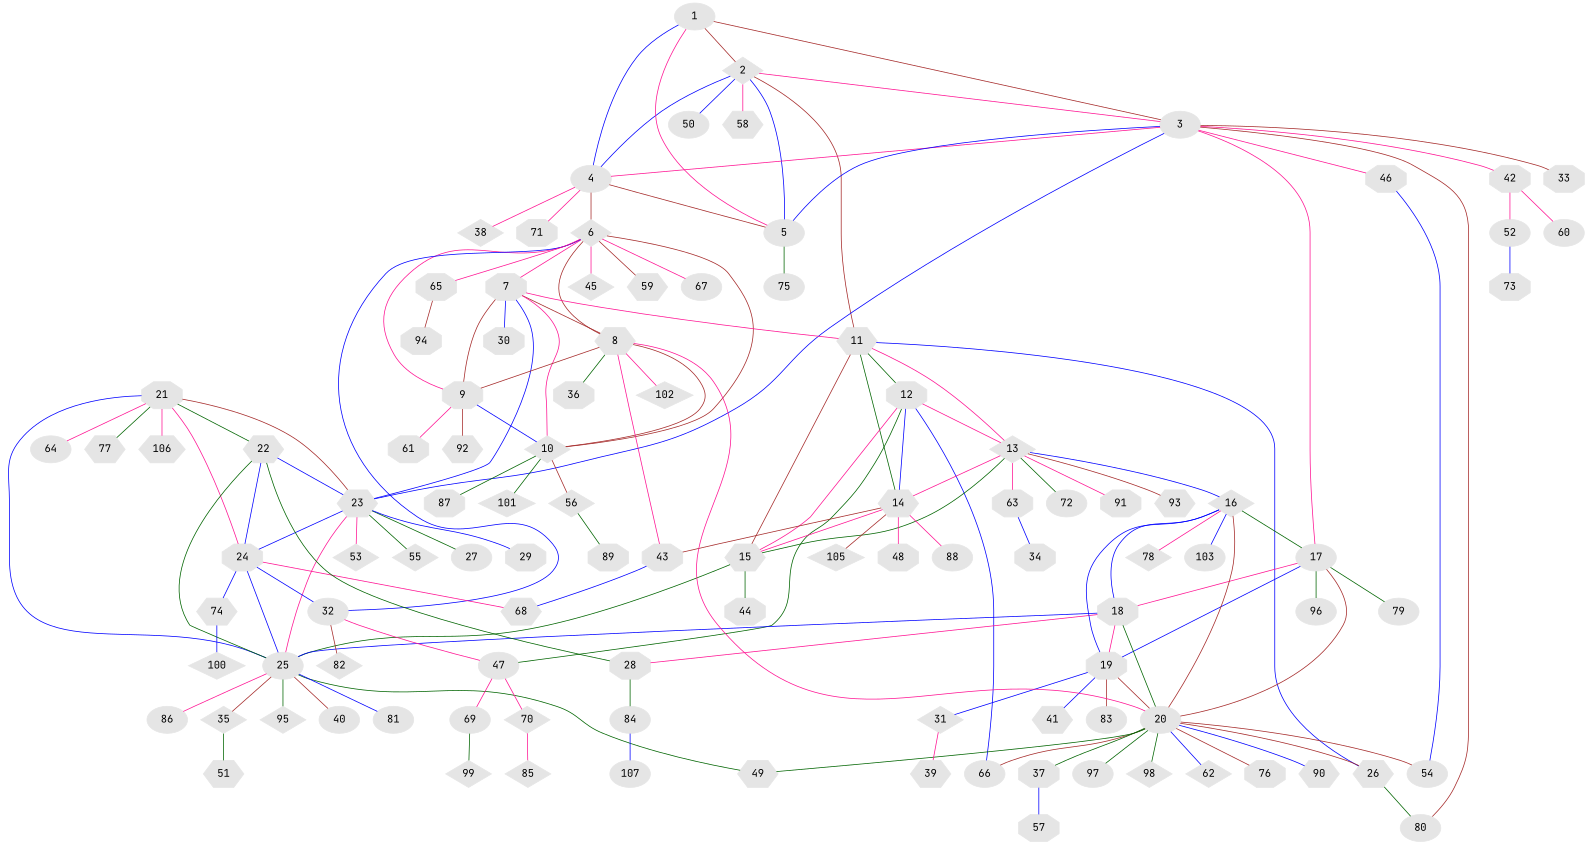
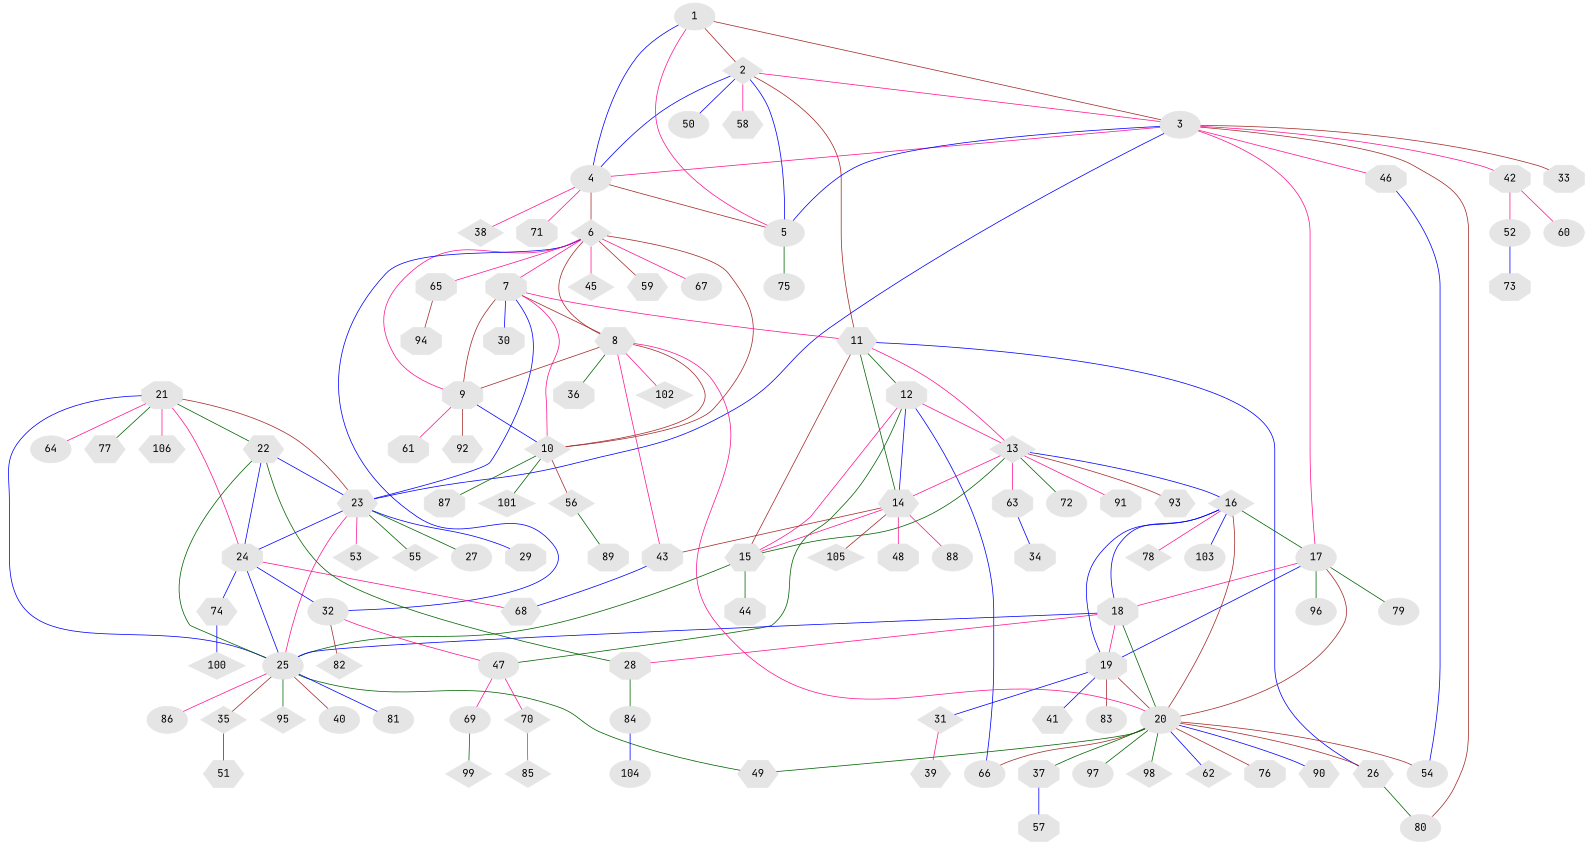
  graph {
    fontname="JetBrains Mono"
    node [color=gray90 fontname="JetBrains Mono" shape=ellipse style=filled]
    edge [color=deeppink fontname="JetBrains Mono"]
    2 [shape=diamond]
    1
    3
    4
    5
    11 [shape=hexagon]
    50
    58 [shape=hexagon]
    17
    23 [shape=hexagon]
    33 [shape=octagon]
    42 [shape=octagon]
    46 [shape=octagon]
    80
    6 [shape=diamond]
    38 [shape=diamond]
    71 [shape=octagon]
    75
    12 [shape=octagon]
    13 [shape=diamond]
    14 [shape=hexagon]
    15 [shape=hexagon]
    26 [shape=hexagon]
    20
    18 [shape=octagon]
    19 [shape=octagon]
    79
    96
    25
    24 [shape=octagon]
    27
    29 [shape=octagon]
    53 [shape=diamond]
    55 [shape=diamond]
    52
    60
    54
    7 [shape=octagon]
    8 [shape=hexagon]
    9 [shape=octagon]
    10 [shape=diamond]
    32
    45 [shape=diamond]
    59 [shape=hexagon]
    65 [shape=octagon]
    67
    30 [shape=octagon]
    36 [shape=octagon]
    43 [shape=octagon]
    102 [shape=diamond]
    61 [shape=octagon]
    92 [shape=hexagon]
    56 [shape=diamond]
    87 [shape=octagon]
    101 [shape=diamond]
    47
    82 [shape=diamond]
    94 [shape=octagon]
    66
    37 [shape=octagon]
    49 [shape=hexagon]
    62 [shape=diamond]
    76 [shape=octagon]
    90 [shape=hexagon]
    97
    98 [shape=diamond]
    68 [shape=hexagon]
    89 [shape=octagon]
    16 [shape=diamond]
    63 [shape=octagon]
    72
    91 [shape=octagon]
    93 [shape=hexagon]
    48 [shape=octagon]
    88
    105 [shape=diamond]
    44 [shape=octagon]
    69
    70 [shape=diamond]
    78 [shape=diamond]
    103
    34 [shape=octagon]
    35 [shape=diamond]
    40
    81
    86
    95 [shape=diamond]
    28 [shape=octagon]
    31 [shape=diamond]
    41 [shape=hexagon]
    83
    84
    39 [shape=hexagon]
    57 [shape=octagon]
    21 [shape=octagon]
    22 [shape=hexagon]
    64
    77 [shape=hexagon]
    106 [shape=hexagon]
    74 [shape=hexagon]
    100 [shape=diamond]
    51 [shape=hexagon]
-   104 [label=107]
+   104
    73 [shape=octagon]
    99 [shape=diamond]
    85 [shape=diamond]
    2 -- 3
    2 -- 4 [color=blue]
    2 -- 5 [color=blue]
    2 -- 11 [color=brown]
    2 -- 50 [color=blue]
    2 -- 58
    1 -- 2 [color=brown]
    1 -- 3 [color=brown]
    1 -- 4 [color=blue]
    1 -- 5
    3 -- 4
    3 -- 5 [color=blue]
    3 -- 17
    3 -- 23 [color=blue]
    3 -- 33 [color=brown]
    3 -- 42
    3 -- 46
    3 -- 80 [color=brown]
    4 -- 5 [color=brown]
    4 -- 6 [color=brown]
    4 -- 38
    4 -- 71
    5 -- 75 [color=darkgreen]
    11 -- 12 [color=darkgreen]
    11 -- 13
    11 -- 14 [color=darkgreen]
    11 -- 15 [color=brown]
    11 -- 26 [color=blue]
    17 -- 20 [color=brown]
    17 -- 18
    17 -- 19 [color=blue]
    17 -- 79 [color=darkgreen]
    17 -- 96 [color=darkgreen]
    23 -- 25
    23 -- 24 [color=blue]
    23 -- 27 [color=darkgreen]
    23 -- 29 [color=blue]
    23 -- 53
    23 -- 55 [color=darkgreen]
    42 -- 52
    42 -- 60
    46 -- 54 [color=blue]
    6 -- 7
    6 -- 8 [color=brown]
    6 -- 9
    6 -- 10 [color=brown]
    6 -- 32 [color=blue]
    6 -- 45
    6 -- 59 [color=brown]
    6 -- 65
    6 -- 67
    12 -- 13
    12 -- 14 [color=blue]
    12 -- 15
    12 -- 47 [color=darkgreen]
    12 -- 66 [color=blue]
    13 -- 14
    13 -- 15 [color=darkgreen]
    13 -- 16 [color=blue]
    13 -- 63
    13 -- 72 [color=darkgreen]
    13 -- 91
    13 -- 93 [color=brown]
    14 -- 15
    14 -- 43 [color=brown]
    14 -- 48
    14 -- 88
    14 -- 105 [color=brown]
    15 -- 25 [color=darkgreen]
    15 -- 44 [color=darkgreen]
    26 -- 80 [color=darkgreen]
    20 -- 26 [color=brown]
    20 -- 54 [color=brown]
    20 -- 66 [color=brown]
    20 -- 37 [color=darkgreen]
    20 -- 49 [color=darkgreen]
    20 -- 62 [color=blue]
    20 -- 76 [color=brown]
    20 -- 90 [color=blue]
    20 -- 97 [color=darkgreen]
    20 -- 98 [color=darkgreen]
    18 -- 20 [color=darkgreen]
    18 -- 19
    18 -- 25 [color=blue]
    18 -- 28
    19 -- 20 [color=brown]
    19 -- 31 [color=blue]
    19 -- 41 [color=blue]
    19 -- 83 [color=brown]
    25 -- 49 [color=darkgreen]
    25 -- 35 [color=brown]
    25 -- 40 [color=brown]
    25 -- 81 [color=blue]
    25 -- 86
    25 -- 95 [color=darkgreen]
    24 -- 25 [color=blue]
    24 -- 32 [color=blue]
    24 -- 68
    24 -- 74 [color=blue]
    52 -- 73 [color=blue]
    7 -- 11
    7 -- 23 [color=blue]
    7 -- 8 [color=brown]
    7 -- 9 [color=brown]
    7 -- 10
    7 -- 30 [color=blue]
    8 -- 20
    8 -- 9 [color=brown]
    8 -- 10 [color=brown]
    8 -- 36 [color=darkgreen]
    8 -- 43
    8 -- 102
    9 -- 10 [color=blue]
    9 -- 61
    9 -- 92 [color=brown]
    10 -- 56 [color=brown]
    10 -- 87 [color=darkgreen]
    10 -- 101 [color=darkgreen]
    32 -- 47
    32 -- 82 [color=brown]
    65 -- 94 [color=brown]
    43 -- 68 [color=blue]
    56 -- 89 [color=darkgreen]
    47 -- 69
    47 -- 70
    37 -- 57 [color=blue]
    16 -- 17 [color=darkgreen]
    16 -- 20 [color=brown]
    16 -- 18 [color=blue]
    16 -- 19 [color=blue]
    16 -- 78
    16 -- 103 [color=blue]
    63 -- 34 [color=blue]
    69 -- 99 [color=darkgreen]
    70 -- 85
    35 -- 51 [color=darkgreen]
    28 -- 84 [color=darkgreen]
    31 -- 39
    84 -- 104 [color=blue]
    21 -- 23 [color=brown]
    21 -- 25 [color=blue]
    21 -- 24
    21 -- 22 [color=darkgreen]
    21 -- 64
    21 -- 77 [color=darkgreen]
    21 -- 106
    22 -- 23 [color=blue]
    22 -- 25 [color=darkgreen]
    22 -- 24 [color=blue]
    22 -- 28 [color=darkgreen]
    74 -- 100 [color=blue]
  }
